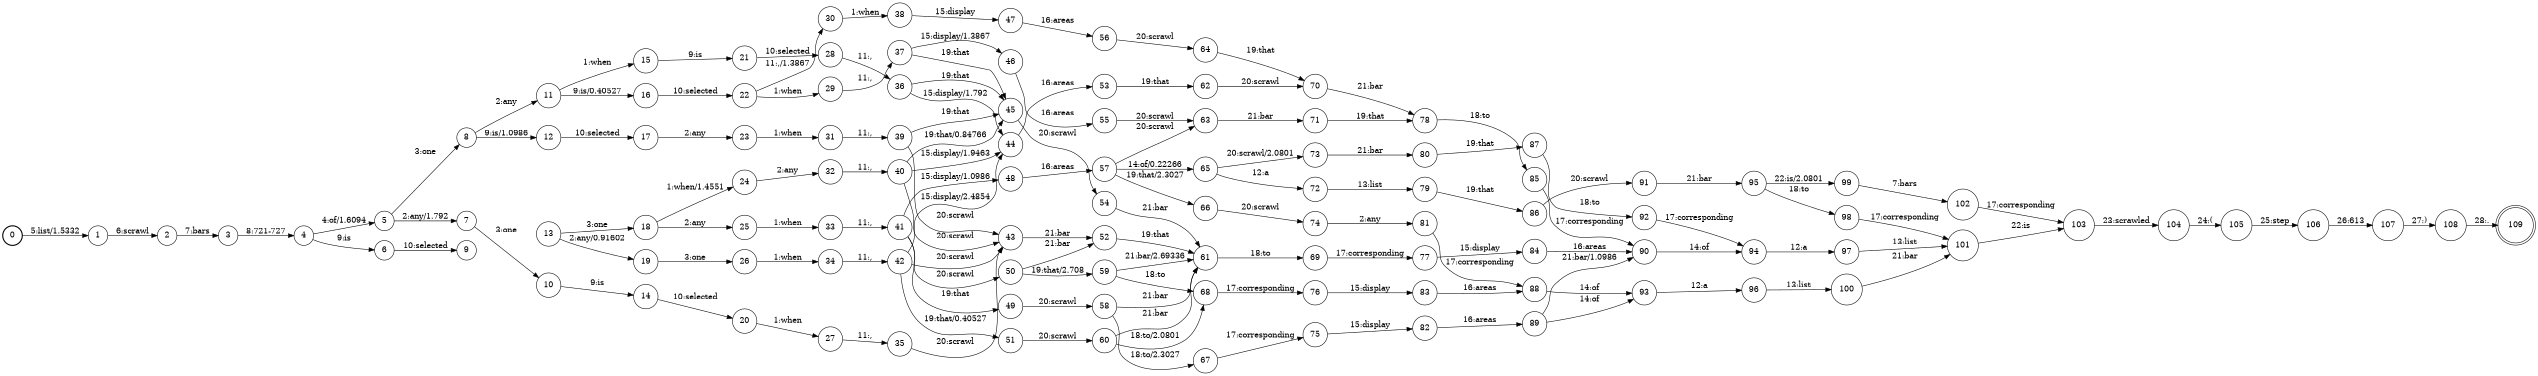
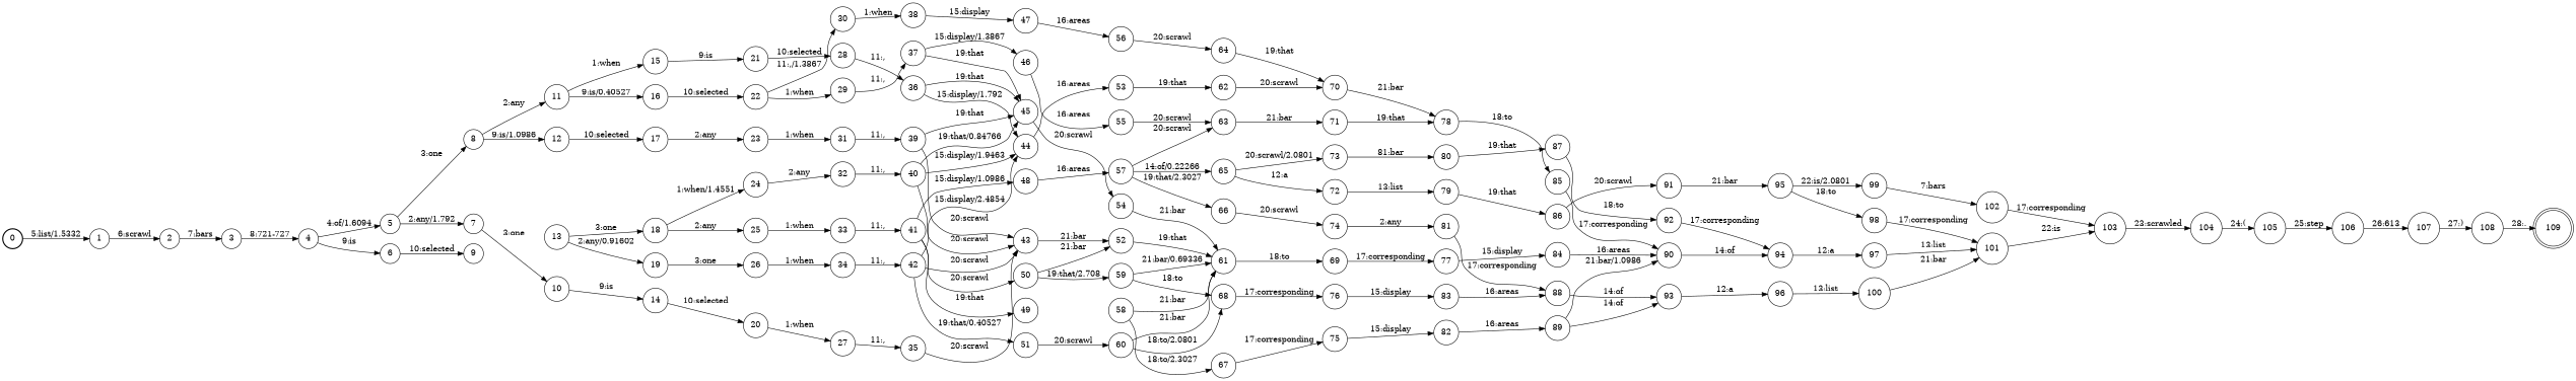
  digraph {
    nodesep=0.25
    rankdir=LR
    ranksep=0.4
    node [fontsize=14 shape=circle style=solid]
    edge [fontsize=14]
    n1 [label=0 style=bold]
    n2 [label=1]
    n3 [label=2]
    n4 [label=3]
    n5 [label=4]
    n6 [label=5]
    n7 [label=6]
    n8 [label=7]
    n9 [label=8]
    n10 [label=9]
    n11 [label=10]
    n12 [label=11]
    n13 [label=12]
    n14 [label=14]
    n15 [label=15]
    n16 [label=16]
    n17 [label=17]
    n18 [label=13]
    n19 [label=19]
    n20 [label=18]
    n21 [label=20]
    n22 [label=21]
    n23 [label=22]
    n24 [label=23]
    n25 [label=26]
    n26 [label=24]
    n27 [label=25]
    n28 [label=27]
    n29 [label=28]
    n30 [label=29]
    n31 [label=30]
    n32 [label=31]
    n33 [label=34]
    n34 [label=32]
    n35 [label=33]
    n36 [label=35]
    n37 [label=36]
    n38 [label=37]
    n39 [label=38]
    n40 [label=39]
    n41 [label=40]
    n42 [label=41]
    n43 [label=42]
    n44 [label=43]
    n45 [label=44]
    n46 [label=45]
    n47 [label=46]
    n48 [label=47]
    n49 [label=50]
    n50 [label=48]
    n51 [label=49]
    n52 [label=51]
    n53 [label=52]
    n54 [label=53]
    n55 [label=54]
    n56 [label=55]
    n57 [label=56]
    n58 [label=59]
    n59 [label=57]
    n60 [label=58]
    n61 [label=60]
    n62 [label=61]
    n63 [label=62]
    n64 [label=63]
    n65 [label=64]
    n66 [label=68]
    n67 [label=65]
    n68 [label=66]
    n69 [label=67]
    n70 [label=69]
    n71 [label=70]
    n72 [label=71]
    n73 [label=73]
    n74 [label=72]
    n75 [label=74]
    n76 [label=75]
    n77 [label=76]
    n78 [label=77]
    n79 [label=78]
    n80 [label=80]
    n81 [label=79]
    n82 [label=81]
    n83 [label=82]
    n84 [label=83]
    n85 [label=84]
    n86 [label=85]
    n87 [label=87]
    n88 [label=86]
    n89 [label=88]
    n90 [label=89]
    n91 [label=90]
    n92 [label=91]
    n93 [label=92]
    n94 [label=93]
    n95 [label=94]
    n96 [label=95]
    n97 [label=96]
    n98 [label=97]
    n99 [label=99]
    n100 [label=98]
    n101 [label=100]
    n102 [label=101]
    n103 [label=102]
    n104 [label=103]
    n105 [label=104]
    n106 [label=105]
    n107 [label=106]
    n108 [label=107]
    n109 [label=108]
    n110 [label=109 shape=doublecircle]
    n1 -> n2 [label="5:list/1.5332"]
    n2 -> n3 [label="6:scrawl"]
    n3 -> n4 [label="7:bars"]
    n4 -> n5 [label="8:721-727"]
    n5 -> n6 [label="4:of/1.6094"]
    n5 -> n7 [label="9:is"]
    n6 -> n8 [label="2:any/1.792"]
    n6 -> n9 [label="3:one"]
    n7 -> n10 [label="10:selected"]
    n8 -> n11 [label="3:one"]
    n9 -> n12 [label="2:any"]
    n9 -> n13 [label="9:is/1.0986"]
    n11 -> n14 [label="9:is"]
    n12 -> n15 [label="1:when"]
    n12 -> n16 [label="9:is/0.40527"]
    n13 -> n17 [label="10:selected"]
    n14 -> n21 [label="10:selected"]
    n15 -> n22 [label="9:is"]
    n16 -> n23 [label="10:selected"]
    n17 -> n24 [label="2:any"]
    n18 -> n19 [label="2:any/0.91602"]
    n18 -> n20 [label="3:one"]
    n19 -> n25 [label="3:one"]
    n20 -> n26 [label="1:when/1.4551"]
    n20 -> n27 [label="2:any"]
    n21 -> n28 [label="1:when"]
    n22 -> n29 [label="10:selected"]
    n23 -> n30 [label="1:when"]
    n23 -> n31 [label="11:,/1.3867"]
    n24 -> n32 [label="1:when"]
    n25 -> n33 [label="1:when"]
    n26 -> n34 [label="2:any"]
    n27 -> n35 [label="1:when"]
    n28 -> n36 [label="11:,"]
    n29 -> n37 [label="11:,"]
    n30 -> n38 [label="11:,"]
    n31 -> n39 [label="1:when"]
    n32 -> n40 [label="11:,"]
    n33 -> n43 [label="11:,"]
    n34 -> n41 [label="11:,"]
    n35 -> n42 [label="11:,"]
    n36 -> n44 [label="20:scrawl"]
    n37 -> n45 [label="15:display/1.792"]
    n37 -> n46 [label="19:that"]
    n38 -> n46 [label="19:that"]
    n38 -> n47 [label="15:display/1.3867"]
    n39 -> n48 [label="15:display"]
    n40 -> n44 [label="20:scrawl"]
    n40 -> n46 [label="19:that"]
    n41 -> n44 [label="20:scrawl"]
    n41 -> n45 [label="15:display/1.9463"]
    n41 -> n46 [label="19:that/0.84766"]
    n42 -> n49 [label="20:scrawl"]
    n42 -> n50 [label="15:display/1.0986"]
    n42 -> n51 [label="19:that"]
    n43 -> n44 [label="20:scrawl"]
    n43 -> n45 [label="15:display/2.4854"]
    n43 -> n52 [label="19:that/0.40527"]
    n44 -> n53 [label="21:bar"]
    n45 -> n54 [label="16:areas"]
    n46 -> n55 [label="20:scrawl"]
    n47 -> n56 [label="16:areas"]
    n48 -> n57 [label="16:areas"]
    n49 -> n53 [label="21:bar"]
    n49 -> n58 [label="19:that/2.708"]
    n50 -> n59 [label="16:areas"]
-   n51 -> n60 [label="20:scrawl"]
    n52 -> n61 [label="20:scrawl"]
    n53 -> n62 [label="19:that"]
    n54 -> n63 [label="19:that"]
    n55 -> n62 [label="21:bar"]
    n56 -> n64 [label="20:scrawl"]
    n57 -> n65 [label="20:scrawl"]
-   n58 -> n62 [label="21:bar/2.69336"]
+   n58 -> n62 [label="21:bar/0.69336"]
    n58 -> n66 [label="18:to"]
    n59 -> n64 [label="20:scrawl"]
    n59 -> n67 [label="14:of/0.22266"]
    n59 -> n68 [label="19:that/2.3027"]
    n60 -> n62 [label="21:bar"]
    n60 -> n69 [label="18:to/2.3027"]
    n61 -> n62 [label="21:bar"]
    n61 -> n66 [label="18:to/2.0801"]
    n62 -> n70 [label="18:to"]
    n63 -> n71 [label="20:scrawl"]
    n64 -> n72 [label="21:bar"]
    n65 -> n71 [label="19:that"]
    n66 -> n77 [label="17:corresponding"]
    n67 -> n73 [label="20:scrawl/2.0801"]
    n67 -> n74 [label="12:a"]
    n68 -> n75 [label="20:scrawl"]
    n69 -> n76 [label="17:corresponding"]
    n70 -> n78 [label="17:corresponding"]
    n71 -> n79 [label="21:bar"]
    n72 -> n79 [label="19:that"]
-   n73 -> n80 [label="21:bar"]
+   n73 -> n80 [label="81:bar"]
    n74 -> n81 [label="13:list"]
    n75 -> n82 [label="2:any"]
    n76 -> n83 [label="15:display"]
    n77 -> n84 [label="15:display"]
    n78 -> n85 [label="15:display"]
    n79 -> n86 [label="18:to"]
    n80 -> n87 [label="19:that"]
    n81 -> n88 [label="19:that"]
    n82 -> n89 [label="17:corresponding"]
    n83 -> n90 [label="16:areas"]
    n84 -> n89 [label="16:areas"]
    n85 -> n91 [label="16:areas"]
    n86 -> n91 [label="17:corresponding"]
    n87 -> n93 [label="18:to"]
    n88 -> n92 [label="20:scrawl"]
    n89 -> n94 [label="14:of"]
    n90 -> n91 [label="21:bar/1.0986"]
    n90 -> n94 [label="14:of"]
    n91 -> n95 [label="14:of"]
    n92 -> n96 [label="21:bar"]
    n93 -> n95 [label="17:corresponding"]
    n94 -> n97 [label="12:a"]
    n95 -> n98 [label="12:a"]
    n96 -> n99 [label="22:is/2.0801"]
    n96 -> n100 [label="18:to"]
    n97 -> n101 [label="13:list"]
    n98 -> n102 [label="13:list"]
    n99 -> n103 [label="7:bars"]
    n100 -> n102 [label="17:corresponding"]
    n101 -> n102 [label="21:bar"]
    n102 -> n104 [label="22:is"]
    n103 -> n104 [label="17:corresponding"]
    n104 -> n105 [label="23:scrawled"]
    n105 -> n106 [label="24:("]
    n106 -> n107 [label="25:step"]
    n107 -> n108 [label="26:613"]
    n108 -> n109 [label="27:)"]
    n109 -> n110 [label="28:."]
  }
